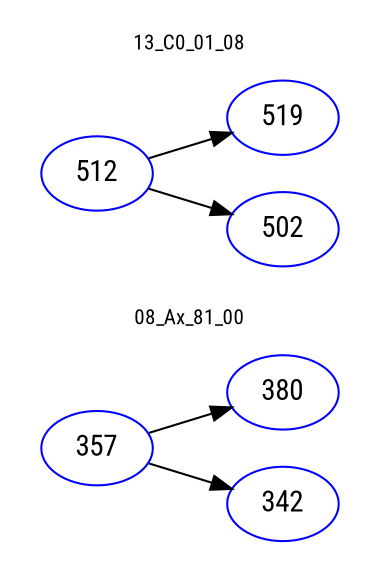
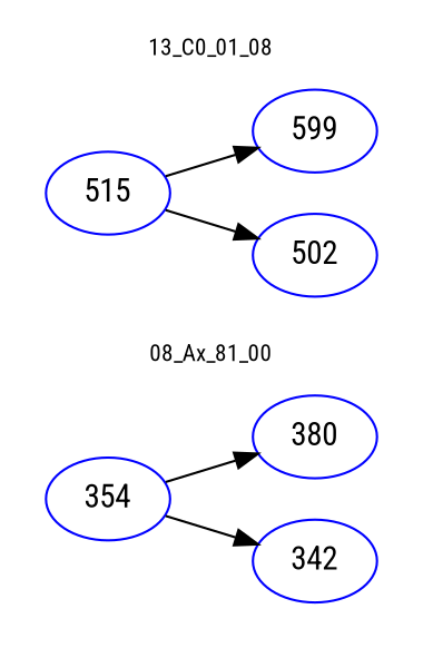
  digraph {
    fontname="Roboto Condensed"
    rankdir=LR
    node [color=blue fontname="Roboto Condensed"]
    edge [color=black fontname="Roboto Condensed"]
-   n1 [label=357]
+   n1 [label=354]
    n2 [label=342]
    n3 [label=380]
-   n4 [label=512]
+   n4 [label=515]
    n5 [label=502]
-   n6 [label=519]
+   n6 [label=599]
    subgraph cluster_1 {
      color=white
      fontsize=10
      label="08_Ax_81_00"
      n1
      n2
      n3
    }
    subgraph cluster_2 {
      color=white
      fontsize=10
      label="13_C0_01_08"
      n4
      n5
      n6
    }
    n1 -> n2
    n1 -> n3
    n4 -> n5
    n4 -> n6
  }
